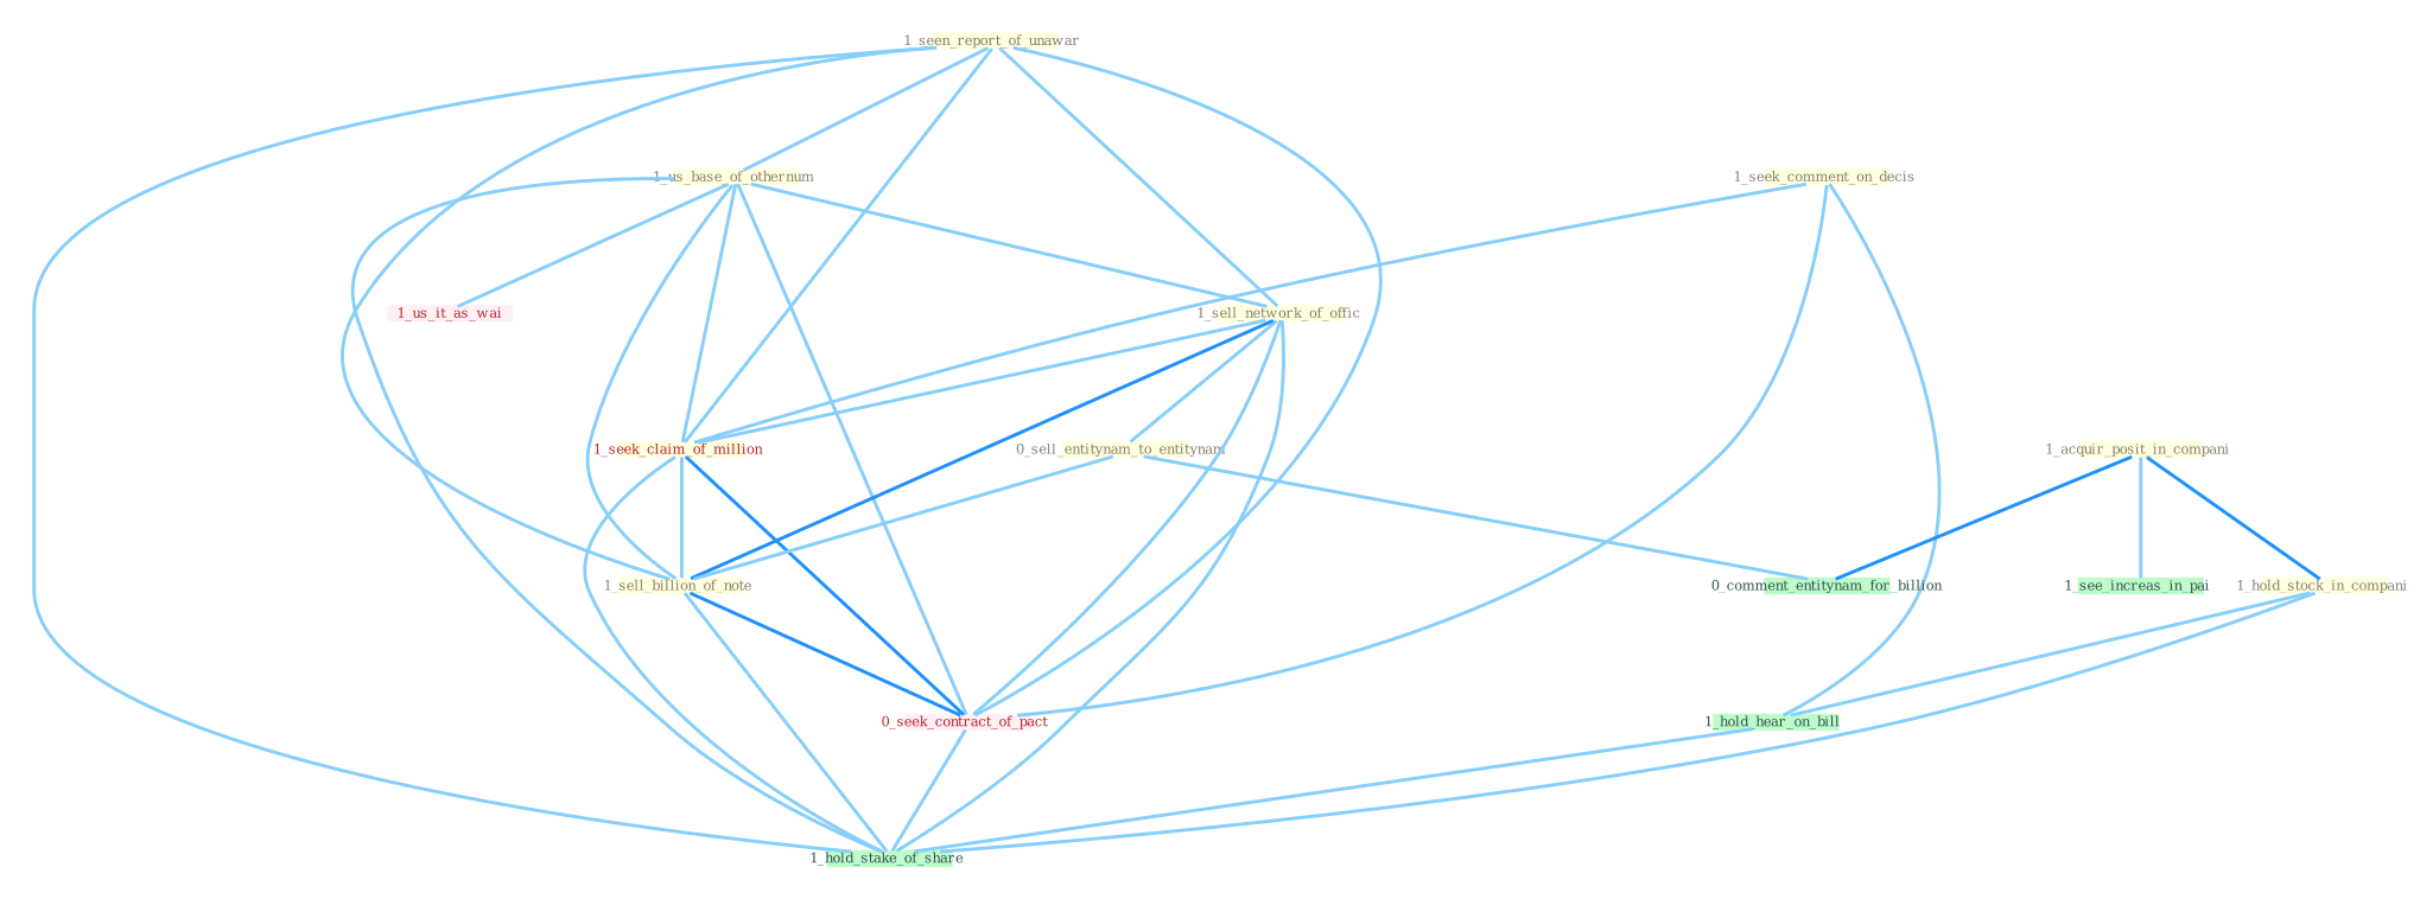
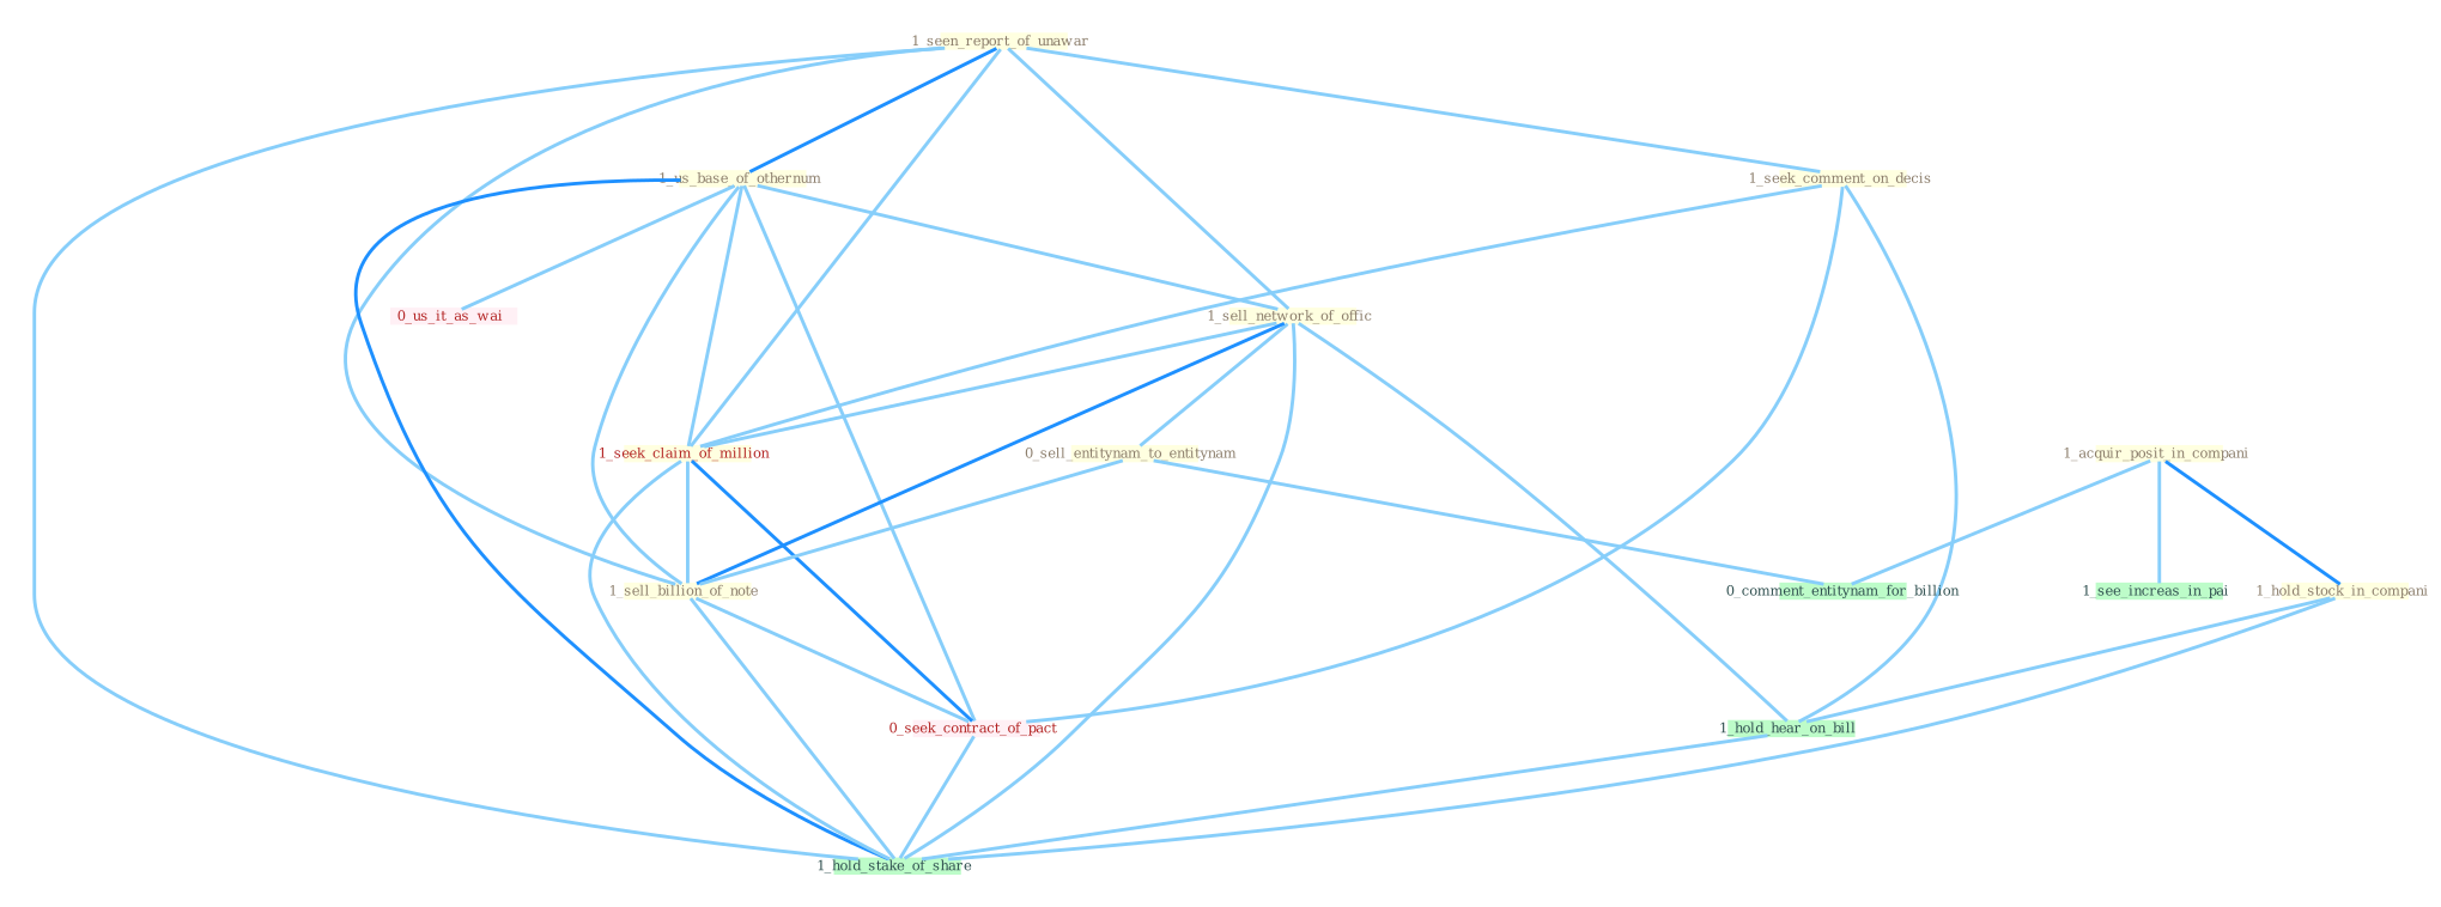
  graph {
    node [color="#ffffe0" fixedsize=true fontcolor="#8b7d6b" fontsize=4 shape=polygon style=filled]
    edge [color="#87cefa" w=1]
    "1_seek_comment_on_decis " [height=.06 width=.5]
    "1_seen_report_of_unawar " [height=.06 width=.5]
    "1_us_base_of_othernum " [height=.06 width=.5]
    "1_acquir_posit_in_compani " [height=.06 width=.5]
    "1_sell_network_of_offic " [height=.06 width=.5]
    "1_hold_stock_in_compani " [height=.06 width=.5]
    "1_seek_claim_of_million " [fontcolor="#b22222" height=.06 width=.5]
    "0_sell_entitynam_to_entitynam " [height=.06 width=.5]
    "1_sell_billion_of_note " [height=.06 width=.5]
    "0_seek_contract_of_pact " [color="#fff0f5" fontcolor="#b22222" height=.06 width=.5]
-   "0_us_it_as_wai " [color="#fff0f5" fontcolor="#b22222" height=.06 width=.5 label="1_us_it_as_wai"]
+   "0_us_it_as_wai " [color="#fff0f5" fontcolor="#b22222" height=.06 width=.5]
    "1_hold_hear_on_bill " [color="#BDFCC9" fontcolor="#2f4f4f" height=.06 width=.5]
    "1_hold_stake_of_share " [color="#BDFCC9" fontcolor="#2f4f4f" height=.06 width=.5]
    n14 [color="#BDFCC9" fontcolor="#2f4f4f" height=.06 label="0_comment_entitynam_for_billion" width=.5]
    "1_see_increas_in_pai " [color="#BDFCC9" fontcolor="#2f4f4f" height=.06 width=.5]
    subgraph sub_1 {
      "1_seek_comment_on_decis "
      "1_seen_report_of_unawar "
      "1_us_base_of_othernum "
      "1_acquir_posit_in_compani "
      "1_sell_network_of_offic "
      "1_hold_stock_in_compani "
      "1_seek_claim_of_million "
      "0_sell_entitynam_to_entitynam "
      "1_sell_billion_of_note "
    }
    subgraph sub_2 {
      "0_seek_contract_of_pact "
      "0_us_it_as_wai "
    }
    "1_seek_comment_on_decis " -- "1_seek_claim_of_million "
    "1_seek_comment_on_decis " -- "0_seek_contract_of_pact "
    "1_seek_comment_on_decis " -- "1_hold_hear_on_bill "
-   "1_seen_report_of_unawar " -- "1_us_base_of_othernum "
+   "1_seen_report_of_unawar " -- "1_us_base_of_othernum " [color="#1e90ff"]
    "1_seen_report_of_unawar " -- "1_sell_network_of_offic "
    "1_seen_report_of_unawar " -- "1_seek_claim_of_million "
    "1_seen_report_of_unawar " -- "1_sell_billion_of_note "
-   "1_seen_report_of_unawar " -- "0_seek_contract_of_pact "
+   "1_seen_report_of_unawar " -- "1_seek_comment_on_decis "
    "1_seen_report_of_unawar " -- "1_hold_stake_of_share "
    "1_us_base_of_othernum " -- "1_sell_network_of_offic "
    "1_us_base_of_othernum " -- "1_seek_claim_of_million "
    "1_us_base_of_othernum " -- "1_sell_billion_of_note "
    "1_us_base_of_othernum " -- "0_seek_contract_of_pact "
    "1_us_base_of_othernum " -- "0_us_it_as_wai "
-   "1_us_base_of_othernum " -- "1_hold_stake_of_share "
+   "1_us_base_of_othernum " -- "1_hold_stake_of_share " [color="#1e90ff"]
    "1_acquir_posit_in_compani " -- "1_hold_stock_in_compani " [color="#1e90ff" w=2]
-   "1_acquir_posit_in_compani " -- n14 [color="#1e90ff"]
+   "1_acquir_posit_in_compani " -- n14
    "1_acquir_posit_in_compani " -- "1_see_increas_in_pai "
    "1_sell_network_of_offic " -- "1_seek_claim_of_million "
    "1_sell_network_of_offic " -- "0_sell_entitynam_to_entitynam "
    "1_sell_network_of_offic " -- "1_sell_billion_of_note " [color="#1e90ff" w=2]
-   "1_sell_network_of_offic " -- "0_seek_contract_of_pact "
+   "1_sell_network_of_offic " -- "1_hold_hear_on_bill "
    "1_sell_network_of_offic " -- "1_hold_stake_of_share "
    "1_hold_stock_in_compani " -- "1_hold_hear_on_bill "
    "1_hold_stock_in_compani " -- "1_hold_stake_of_share "
    "1_seek_claim_of_million " -- "1_sell_billion_of_note "
    "1_seek_claim_of_million " -- "0_seek_contract_of_pact " [color="#1e90ff" w=2]
    "1_seek_claim_of_million " -- "1_hold_stake_of_share "
    "0_sell_entitynam_to_entitynam " -- "1_sell_billion_of_note "
    "0_sell_entitynam_to_entitynam " -- n14
-   "1_sell_billion_of_note " -- "0_seek_contract_of_pact " [color="#1e90ff"]
+   "1_sell_billion_of_note " -- "0_seek_contract_of_pact "
    "1_sell_billion_of_note " -- "1_hold_stake_of_share "
    "0_seek_contract_of_pact " -- "1_hold_stake_of_share "
    "1_hold_hear_on_bill " -- "1_hold_stake_of_share "
  }
